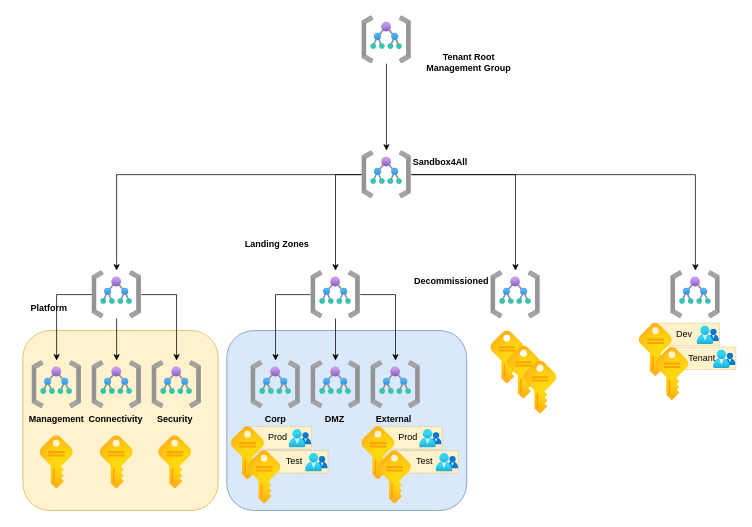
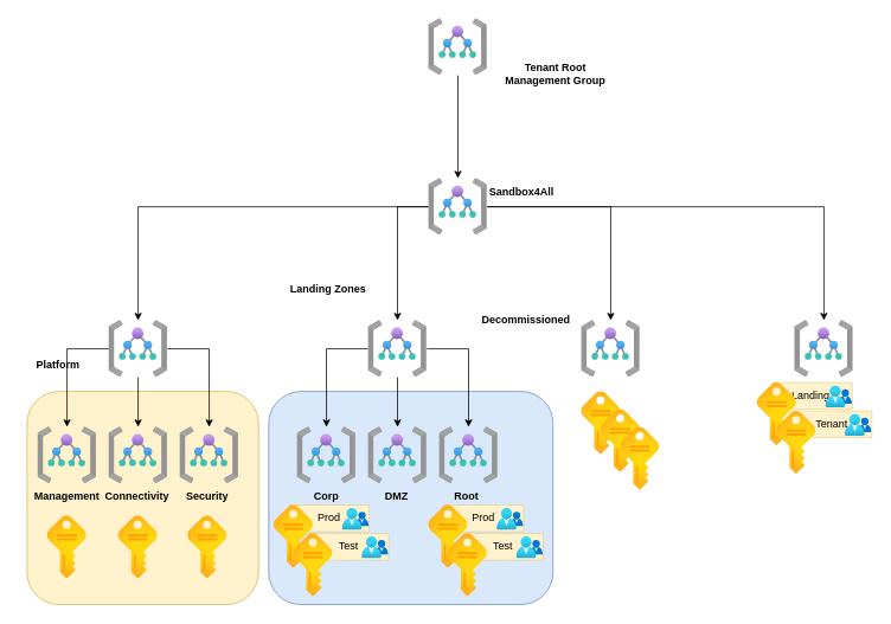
  <mxCell id="0" />
  <mxCell id="1" parent="0" />
  <mxCell id="2" value="" style="rounded=1;whiteSpace=wrap;html=1;fillColor=#dae8fc;strokeColor=#6c8ebf;" vertex="1" parent="1"><mxGeometry x="302" y="440" width="320" height="240" as="geometry" /></mxCell>
  <mxCell id="3" value="" style="rounded=1;whiteSpace=wrap;html=1;fillColor=#fff2cc;strokeColor=#d6b656;" vertex="1" parent="1"><mxGeometry x="30" y="440" width="260.5" height="240" as="geometry" /></mxCell>
  <mxCell id="4" style="edgeStyle=orthogonalEdgeStyle;rounded=0;orthogonalLoop=1;jettySize=auto;html=1;" edge="1" parent="1" source="5" target="11"><mxGeometry relative="1" as="geometry" /></mxCell>
  <mxCell id="5" value="" style="aspect=fixed;html=1;points=[];align=center;image;fontSize=12;image=img/lib/azure2/general/Management_Groups.svg;" vertex="1" parent="1"><mxGeometry x="482" y="20" width="66" height="64" as="geometry" /></mxCell>
  <mxCell id="6" value="" style="aspect=fixed;html=1;points=[];align=center;image;fontSize=12;image=img/lib/azure2/general/Subscriptions.svg;" vertex="1" parent="1"><mxGeometry x="53" y="580" width="44" height="71" as="geometry" /></mxCell>
  <mxCell id="7" style="edgeStyle=orthogonalEdgeStyle;rounded=0;orthogonalLoop=1;jettySize=auto;html=1;" edge="1" parent="1" source="11" target="15"><mxGeometry relative="1" as="geometry" /></mxCell>
  <mxCell id="8" style="edgeStyle=orthogonalEdgeStyle;rounded=0;orthogonalLoop=1;jettySize=auto;html=1;" edge="1" parent="1" source="11" target="19"><mxGeometry relative="1" as="geometry" /></mxCell>
  <mxCell id="9" style="edgeStyle=orthogonalEdgeStyle;rounded=0;orthogonalLoop=1;jettySize=auto;html=1;" edge="1" parent="1" source="11" target="20"><mxGeometry relative="1" as="geometry" /></mxCell>
  <mxCell id="10" style="edgeStyle=orthogonalEdgeStyle;rounded=0;orthogonalLoop=1;jettySize=auto;html=1;" edge="1" parent="1" source="11" target="21"><mxGeometry relative="1" as="geometry" /></mxCell>
  <mxCell id="11" value="" style="aspect=fixed;html=1;points=[];align=center;image;fontSize=12;image=img/lib/azure2/general/Management_Groups.svg;" vertex="1" parent="1"><mxGeometry x="482" y="200" width="66" height="64" as="geometry" /></mxCell>
  <mxCell id="12" style="edgeStyle=orthogonalEdgeStyle;rounded=0;orthogonalLoop=1;jettySize=auto;html=1;" edge="1" parent="1" source="15" target="22"><mxGeometry relative="1" as="geometry" /></mxCell>
  <mxCell id="13" style="edgeStyle=orthogonalEdgeStyle;rounded=0;orthogonalLoop=1;jettySize=auto;html=1;" edge="1" parent="1" source="15" target="23"><mxGeometry relative="1" as="geometry" /></mxCell>
  <mxCell id="14" style="edgeStyle=orthogonalEdgeStyle;rounded=0;orthogonalLoop=1;jettySize=auto;html=1;" edge="1" parent="1" source="15" target="24"><mxGeometry relative="1" as="geometry" /></mxCell>
  <mxCell id="15" value="" style="aspect=fixed;html=1;points=[];align=center;image;fontSize=12;image=img/lib/azure2/general/Management_Groups.svg;" vertex="1" parent="1"><mxGeometry x="122" y="360" width="66" height="64" as="geometry" /></mxCell>
  <mxCell id="16" style="edgeStyle=orthogonalEdgeStyle;rounded=0;orthogonalLoop=1;jettySize=auto;html=1;" edge="1" parent="1" source="19" target="30"><mxGeometry relative="1" as="geometry" /></mxCell>
  <mxCell id="17" style="edgeStyle=orthogonalEdgeStyle;rounded=0;orthogonalLoop=1;jettySize=auto;html=1;" edge="1" parent="1" source="19" target="32"><mxGeometry relative="1" as="geometry" /></mxCell>
  <mxCell id="18" style="edgeStyle=orthogonalEdgeStyle;rounded=0;orthogonalLoop=1;jettySize=auto;html=1;" edge="1" parent="1" source="19" target="31"><mxGeometry relative="1" as="geometry" /></mxCell>
  <mxCell id="19" value="" style="aspect=fixed;html=1;points=[];align=center;image;fontSize=12;image=img/lib/azure2/general/Management_Groups.svg;" vertex="1" parent="1"><mxGeometry x="414" y="360" width="66" height="64" as="geometry" /></mxCell>
  <mxCell id="20" value="" style="aspect=fixed;html=1;points=[];align=center;image;fontSize=12;image=img/lib/azure2/general/Management_Groups.svg;" vertex="1" parent="1"><mxGeometry x="654" y="360" width="66" height="64" as="geometry" /></mxCell>
  <mxCell id="21" value="" style="aspect=fixed;html=1;points=[];align=center;image;fontSize=12;image=img/lib/azure2/general/Management_Groups.svg;" vertex="1" parent="1"><mxGeometry x="894" y="360" width="66" height="64" as="geometry" /></mxCell>
  <mxCell id="22" value="" style="aspect=fixed;html=1;points=[];align=center;image;fontSize=12;image=img/lib/azure2/general/Management_Groups.svg;" vertex="1" parent="1"><mxGeometry x="42" y="480" width="66" height="64" as="geometry" /></mxCell>
  <mxCell id="23" value="" style="aspect=fixed;html=1;points=[];align=center;image;fontSize=12;image=img/lib/azure2/general/Management_Groups.svg;" vertex="1" parent="1"><mxGeometry x="122" y="480" width="66" height="64" as="geometry" /></mxCell>
  <mxCell id="24" value="" style="aspect=fixed;html=1;points=[];align=center;image;fontSize=12;image=img/lib/azure2/general/Management_Groups.svg;" vertex="1" parent="1"><mxGeometry x="202" y="480" width="66" height="64" as="geometry" /></mxCell>
  <mxCell id="25" value="Management" style="text;html=1;strokeColor=none;fillColor=none;align=center;verticalAlign=middle;whiteSpace=wrap;rounded=0;fontStyle=1" vertex="1" parent="1"><mxGeometry x="30" y="544" width="90" height="30" as="geometry" /></mxCell>
  <mxCell id="26" value="Connectivity" style="text;html=1;strokeColor=none;fillColor=none;align=center;verticalAlign=middle;whiteSpace=wrap;rounded=0;fontStyle=1" vertex="1" parent="1"><mxGeometry x="109" y="544" width="90" height="30" as="geometry" /></mxCell>
  <mxCell id="27" value="Security" style="text;html=1;strokeColor=none;fillColor=none;align=center;verticalAlign=middle;whiteSpace=wrap;rounded=0;fontStyle=1" vertex="1" parent="1"><mxGeometry x="188" y="544" width="90" height="30" as="geometry" /></mxCell>
  <mxCell id="28" value="" style="aspect=fixed;html=1;points=[];align=center;image;fontSize=12;image=img/lib/azure2/general/Subscriptions.svg;" vertex="1" parent="1"><mxGeometry x="133" y="580" width="44" height="71" as="geometry" /></mxCell>
  <mxCell id="29" value="" style="aspect=fixed;html=1;points=[];align=center;image;fontSize=12;image=img/lib/azure2/general/Subscriptions.svg;" vertex="1" parent="1"><mxGeometry x="211" y="580" width="44" height="71" as="geometry" /></mxCell>
  <mxCell id="30" value="" style="aspect=fixed;html=1;points=[];align=center;image;fontSize=12;image=img/lib/azure2/general/Management_Groups.svg;" vertex="1" parent="1"><mxGeometry x="334" y="480" width="66" height="64" as="geometry" /></mxCell>
  <mxCell id="31" value="" style="aspect=fixed;html=1;points=[];align=center;image;fontSize=12;image=img/lib/azure2/general/Management_Groups.svg;" vertex="1" parent="1"><mxGeometry x="414" y="480" width="66" height="64" as="geometry" /></mxCell>
  <mxCell id="32" value="" style="aspect=fixed;html=1;points=[];align=center;image;fontSize=12;image=img/lib/azure2/general/Management_Groups.svg;" vertex="1" parent="1"><mxGeometry x="494" y="480" width="66" height="64" as="geometry" /></mxCell>
  <mxCell id="33" value="Corp" style="text;html=1;strokeColor=none;fillColor=none;align=center;verticalAlign=middle;whiteSpace=wrap;rounded=0;fontStyle=1" vertex="1" parent="1"><mxGeometry x="322" y="544" width="90" height="30" as="geometry" /></mxCell>
  <mxCell id="34" value="DMZ" style="text;html=1;strokeColor=none;fillColor=none;align=center;verticalAlign=middle;whiteSpace=wrap;rounded=0;fontStyle=1" vertex="1" parent="1"><mxGeometry x="401" y="544" width="90" height="30" as="geometry" /></mxCell>
- <mxCell id="35" value="External" style="text;html=1;strokeColor=none;fillColor=none;align=center;verticalAlign=middle;whiteSpace=wrap;rounded=0;fontStyle=1" vertex="1" parent="1"><mxGeometry x="480" y="544" width="90" height="30" as="geometry" /></mxCell>
+ <mxCell id="35" value="Root" style="text;html=1;strokeColor=none;fillColor=none;align=center;verticalAlign=middle;whiteSpace=wrap;rounded=0;fontStyle=1" vertex="1" parent="1"><mxGeometry x="480" y="544" width="90" height="30" as="geometry" /></mxCell>
  <mxCell id="36" value="" style="aspect=fixed;html=1;points=[];align=center;image;fontSize=12;image=img/lib/azure2/general/Subscriptions.svg;" vertex="1" parent="1"><mxGeometry x="654" y="440" width="44" height="71" as="geometry" /></mxCell>
  <mxCell id="37" value="" style="aspect=fixed;html=1;points=[];align=center;image;fontSize=12;image=img/lib/azure2/general/Subscriptions.svg;" vertex="1" parent="1"><mxGeometry x="676" y="460" width="44" height="71" as="geometry" /></mxCell>
  <mxCell id="38" value="" style="aspect=fixed;html=1;points=[];align=center;image;fontSize=12;image=img/lib/azure2/general/Subscriptions.svg;" vertex="1" parent="1"><mxGeometry x="698" y="480" width="44" height="71" as="geometry" /></mxCell>
  <mxCell id="39" value="Platform" style="text;html=1;strokeColor=none;fillColor=none;align=center;verticalAlign=middle;whiteSpace=wrap;rounded=0;fontStyle=1" vertex="1" parent="1"><mxGeometry x="20" y="395" width="90" height="30" as="geometry" /></mxCell>
  <mxCell id="40" value="Landing Zones" style="text;html=1;strokeColor=none;fillColor=none;align=center;verticalAlign=middle;whiteSpace=wrap;rounded=0;fontStyle=1" vertex="1" parent="1"><mxGeometry x="324" y="310" width="90" height="30" as="geometry" /></mxCell>
- <mxCell id="41" value="Decommissioned" style="text;html=1;strokeColor=none;fillColor=none;align=center;verticalAlign=middle;whiteSpace=wrap;rounded=0;fontStyle=1" vertex="1" parent="1"><mxGeometry x="557" y="360" width="90" height="30" as="geometry" /></mxCell>
+ <mxCell id="41" value="Decommissioned" style="text;html=1;strokeColor=none;fillColor=none;align=center;verticalAlign=middle;whiteSpace=wrap;rounded=0;fontStyle=1" vertex="1" parent="1"><mxGeometry x="547" y="345" width="90" height="30" as="geometry" /></mxCell>
  <mxCell id="42" value="Sandbox4All" style="text;html=1;strokeColor=none;fillColor=none;align=center;verticalAlign=middle;whiteSpace=wrap;rounded=0;fontStyle=1" vertex="1" parent="1"><mxGeometry x="542" y="200" width="90" height="30" as="geometry" /></mxCell>
  <mxCell id="43" value="Tenant Root Management Group" style="text;html=1;strokeColor=none;fillColor=none;align=center;verticalAlign=middle;whiteSpace=wrap;rounded=0;fontStyle=1" vertex="1" parent="1"><mxGeometry x="563" y="67" width="124" height="30" as="geometry" /></mxCell>
  <mxCell id="44" value="Prod" style="text;html=1;strokeColor=#d6b656;fillColor=#fff2cc;align=center;verticalAlign=middle;whiteSpace=wrap;rounded=0;fontStyle=0;dashed=1;dashPattern=1 1;" vertex="1" parent="1"><mxGeometry x="325" y="568" width="90" height="30" as="geometry" /></mxCell>
  <mxCell id="45" value="" style="aspect=fixed;html=1;points=[];align=center;image;fontSize=12;image=img/lib/azure2/identity/Groups.svg;" vertex="1" parent="1"><mxGeometry x="385" y="571.76" width="30" height="24.71" as="geometry" /></mxCell>
  <mxCell id="46" value="" style="aspect=fixed;html=1;points=[];align=center;image;fontSize=12;image=img/lib/azure2/general/Subscriptions.svg;" vertex="1" parent="1"><mxGeometry x="308" y="568" width="44" height="71" as="geometry" /></mxCell>
  <mxCell id="47" value="Test" style="text;html=1;strokeColor=#d6b656;fillColor=#fff2cc;align=center;verticalAlign=middle;whiteSpace=wrap;rounded=0;fontStyle=0;dashed=1;dashPattern=1 1;" vertex="1" parent="1"><mxGeometry x="347" y="600" width="90" height="30" as="geometry" /></mxCell>
  <mxCell id="48" value="" style="aspect=fixed;html=1;points=[];align=center;image;fontSize=12;image=img/lib/azure2/identity/Groups.svg;" vertex="1" parent="1"><mxGeometry x="407" y="603.76" width="30" height="24.71" as="geometry" /></mxCell>
  <mxCell id="49" value="" style="aspect=fixed;html=1;points=[];align=center;image;fontSize=12;image=img/lib/azure2/general/Subscriptions.svg;" vertex="1" parent="1"><mxGeometry x="330" y="600" width="44" height="71" as="geometry" /></mxCell>
  <mxCell id="50" value="Prod" style="text;html=1;strokeColor=#d6b656;fillColor=#fff2cc;align=center;verticalAlign=middle;whiteSpace=wrap;rounded=0;fontStyle=0;dashed=1;dashPattern=1 1;" vertex="1" parent="1"><mxGeometry x="499" y="568" width="90" height="30" as="geometry" /></mxCell>
  <mxCell id="51" value="" style="aspect=fixed;html=1;points=[];align=center;image;fontSize=12;image=img/lib/azure2/identity/Groups.svg;" vertex="1" parent="1"><mxGeometry x="559" y="571.76" width="30" height="24.71" as="geometry" /></mxCell>
  <mxCell id="52" value="" style="aspect=fixed;html=1;points=[];align=center;image;fontSize=12;image=img/lib/azure2/general/Subscriptions.svg;" vertex="1" parent="1"><mxGeometry x="482" y="568" width="44" height="71" as="geometry" /></mxCell>
  <mxCell id="53" value="Test" style="text;html=1;strokeColor=#d6b656;fillColor=#fff2cc;align=center;verticalAlign=middle;whiteSpace=wrap;rounded=0;fontStyle=0;dashed=1;dashPattern=1 1;" vertex="1" parent="1"><mxGeometry x="521" y="600" width="90" height="30" as="geometry" /></mxCell>
  <mxCell id="54" value="" style="aspect=fixed;html=1;points=[];align=center;image;fontSize=12;image=img/lib/azure2/identity/Groups.svg;" vertex="1" parent="1"><mxGeometry x="581" y="603.76" width="30" height="24.71" as="geometry" /></mxCell>
  <mxCell id="55" value="" style="aspect=fixed;html=1;points=[];align=center;image;fontSize=12;image=img/lib/azure2/general/Subscriptions.svg;" vertex="1" parent="1"><mxGeometry x="504" y="600" width="44" height="71" as="geometry" /></mxCell>
- <mxCell id="56" value="Dev&amp;nbsp;" style="text;html=1;strokeColor=#d6b656;fillColor=#fff2cc;align=center;verticalAlign=middle;whiteSpace=wrap;rounded=0;fontStyle=0;dashed=1;dashPattern=1 1;" vertex="1" parent="1"><mxGeometry x="869" y="430" width="90" height="30" as="geometry" /></mxCell>
+ <mxCell id="56" value="Landing&amp;nbsp;" style="text;html=1;strokeColor=#d6b656;fillColor=#fff2cc;align=center;verticalAlign=middle;whiteSpace=wrap;rounded=0;fontStyle=0;dashed=1;dashPattern=1 1;" vertex="1" parent="1"><mxGeometry x="869" y="430" width="90" height="30" as="geometry" /></mxCell>
  <mxCell id="57" value="" style="aspect=fixed;html=1;points=[];align=center;image;fontSize=12;image=img/lib/azure2/identity/Groups.svg;" vertex="1" parent="1"><mxGeometry x="929" y="433.76" width="30" height="24.71" as="geometry" /></mxCell>
  <mxCell id="58" value="" style="aspect=fixed;html=1;points=[];align=center;image;fontSize=12;image=img/lib/azure2/general/Subscriptions.svg;" vertex="1" parent="1"><mxGeometry x="852" y="430" width="44" height="71" as="geometry" /></mxCell>
  <mxCell id="59" value="Tenant" style="text;html=1;strokeColor=#d6b656;fillColor=#fff2cc;align=center;verticalAlign=middle;whiteSpace=wrap;rounded=0;fontStyle=0;dashed=1;dashPattern=1 1;" vertex="1" parent="1"><mxGeometry x="891" y="462" width="90" height="30" as="geometry" /></mxCell>
  <mxCell id="60" value="" style="aspect=fixed;html=1;points=[];align=center;image;fontSize=12;image=img/lib/azure2/identity/Groups.svg;" vertex="1" parent="1"><mxGeometry x="951" y="465.76" width="30" height="24.71" as="geometry" /></mxCell>
  <mxCell id="61" value="" style="aspect=fixed;html=1;points=[];align=center;image;fontSize=12;image=img/lib/azure2/general/Subscriptions.svg;" vertex="1" parent="1"><mxGeometry x="874" y="462" width="44" height="71" as="geometry" /></mxCell>
